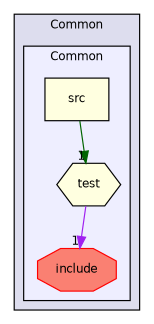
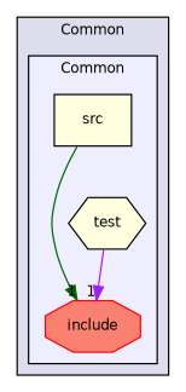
  digraph {
    compound=true
    node [color=black fillcolor=lightyellow fontname=Helvetica fontsize=10 style=filled]
    edge [headlabel=1 labeldistance=1.5 labelfontname=Helvetica labelfontsize=10]
    n1 [color=red fillcolor=salmon label=include shape=octagon]
    n2 [label=src shape=box]
    n3 [label=test shape=hexagon]
    subgraph cluster_1 {
      bgcolor="#ddddee"
      fontname=Helvetica
      fontsize=10
      label=Common
      pencolor=black
      subgraph cluster_2 {
        bgcolor="#eeeeff"
        fontname=Helvetica
        fontsize=10
        label=Common
        pencolor=black
        n1
        n2
        n3
      }
    }
-   n2 -> n3 [color=darkgreen]
+   n2 -> n1 [color=darkgreen]
    n3 -> n1 [color=purple]
  }
